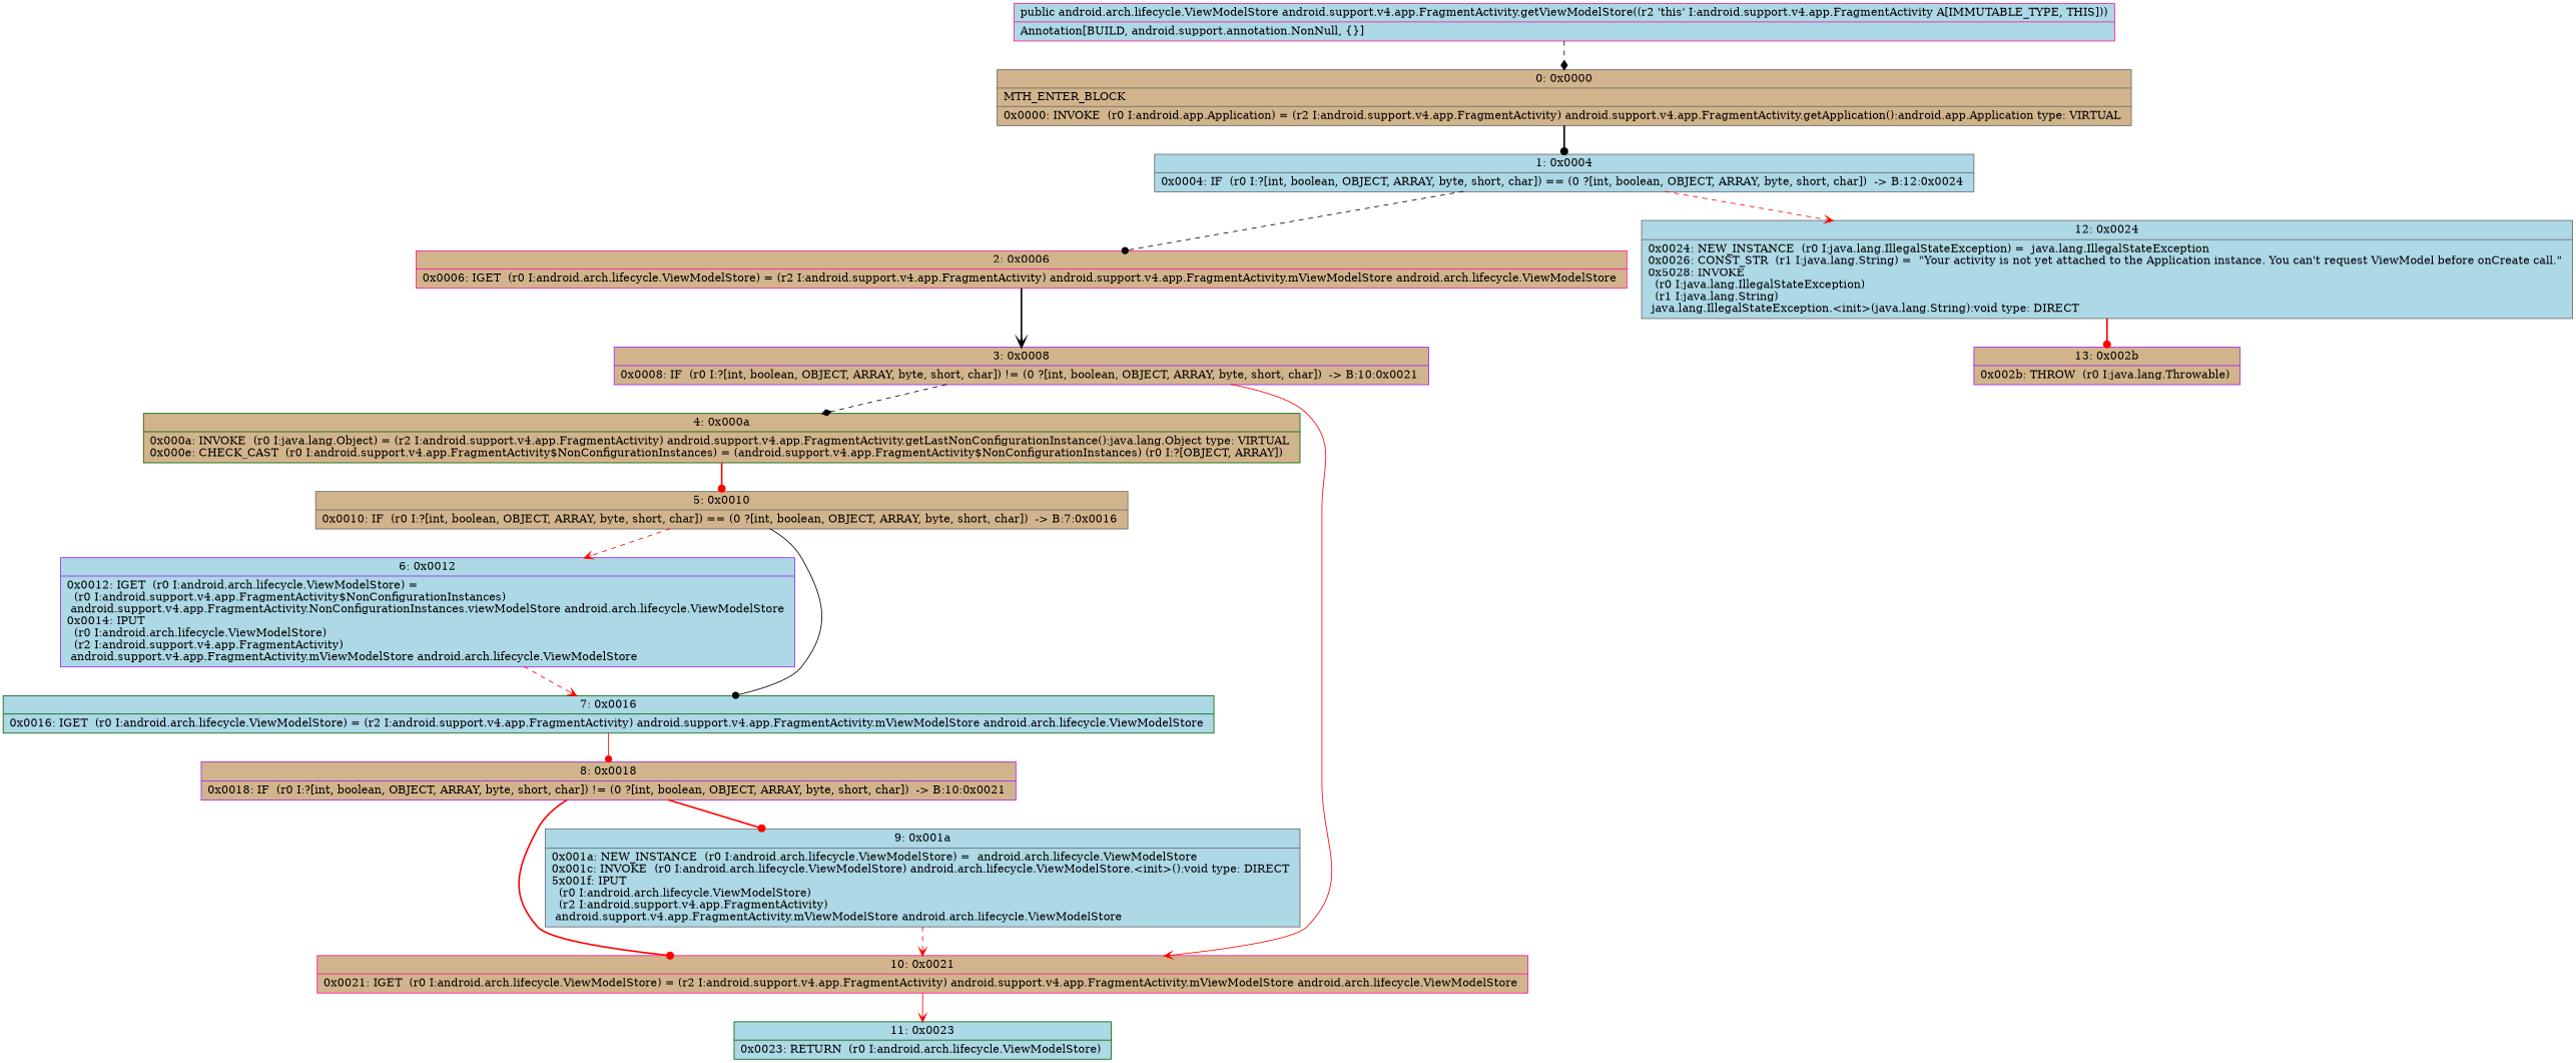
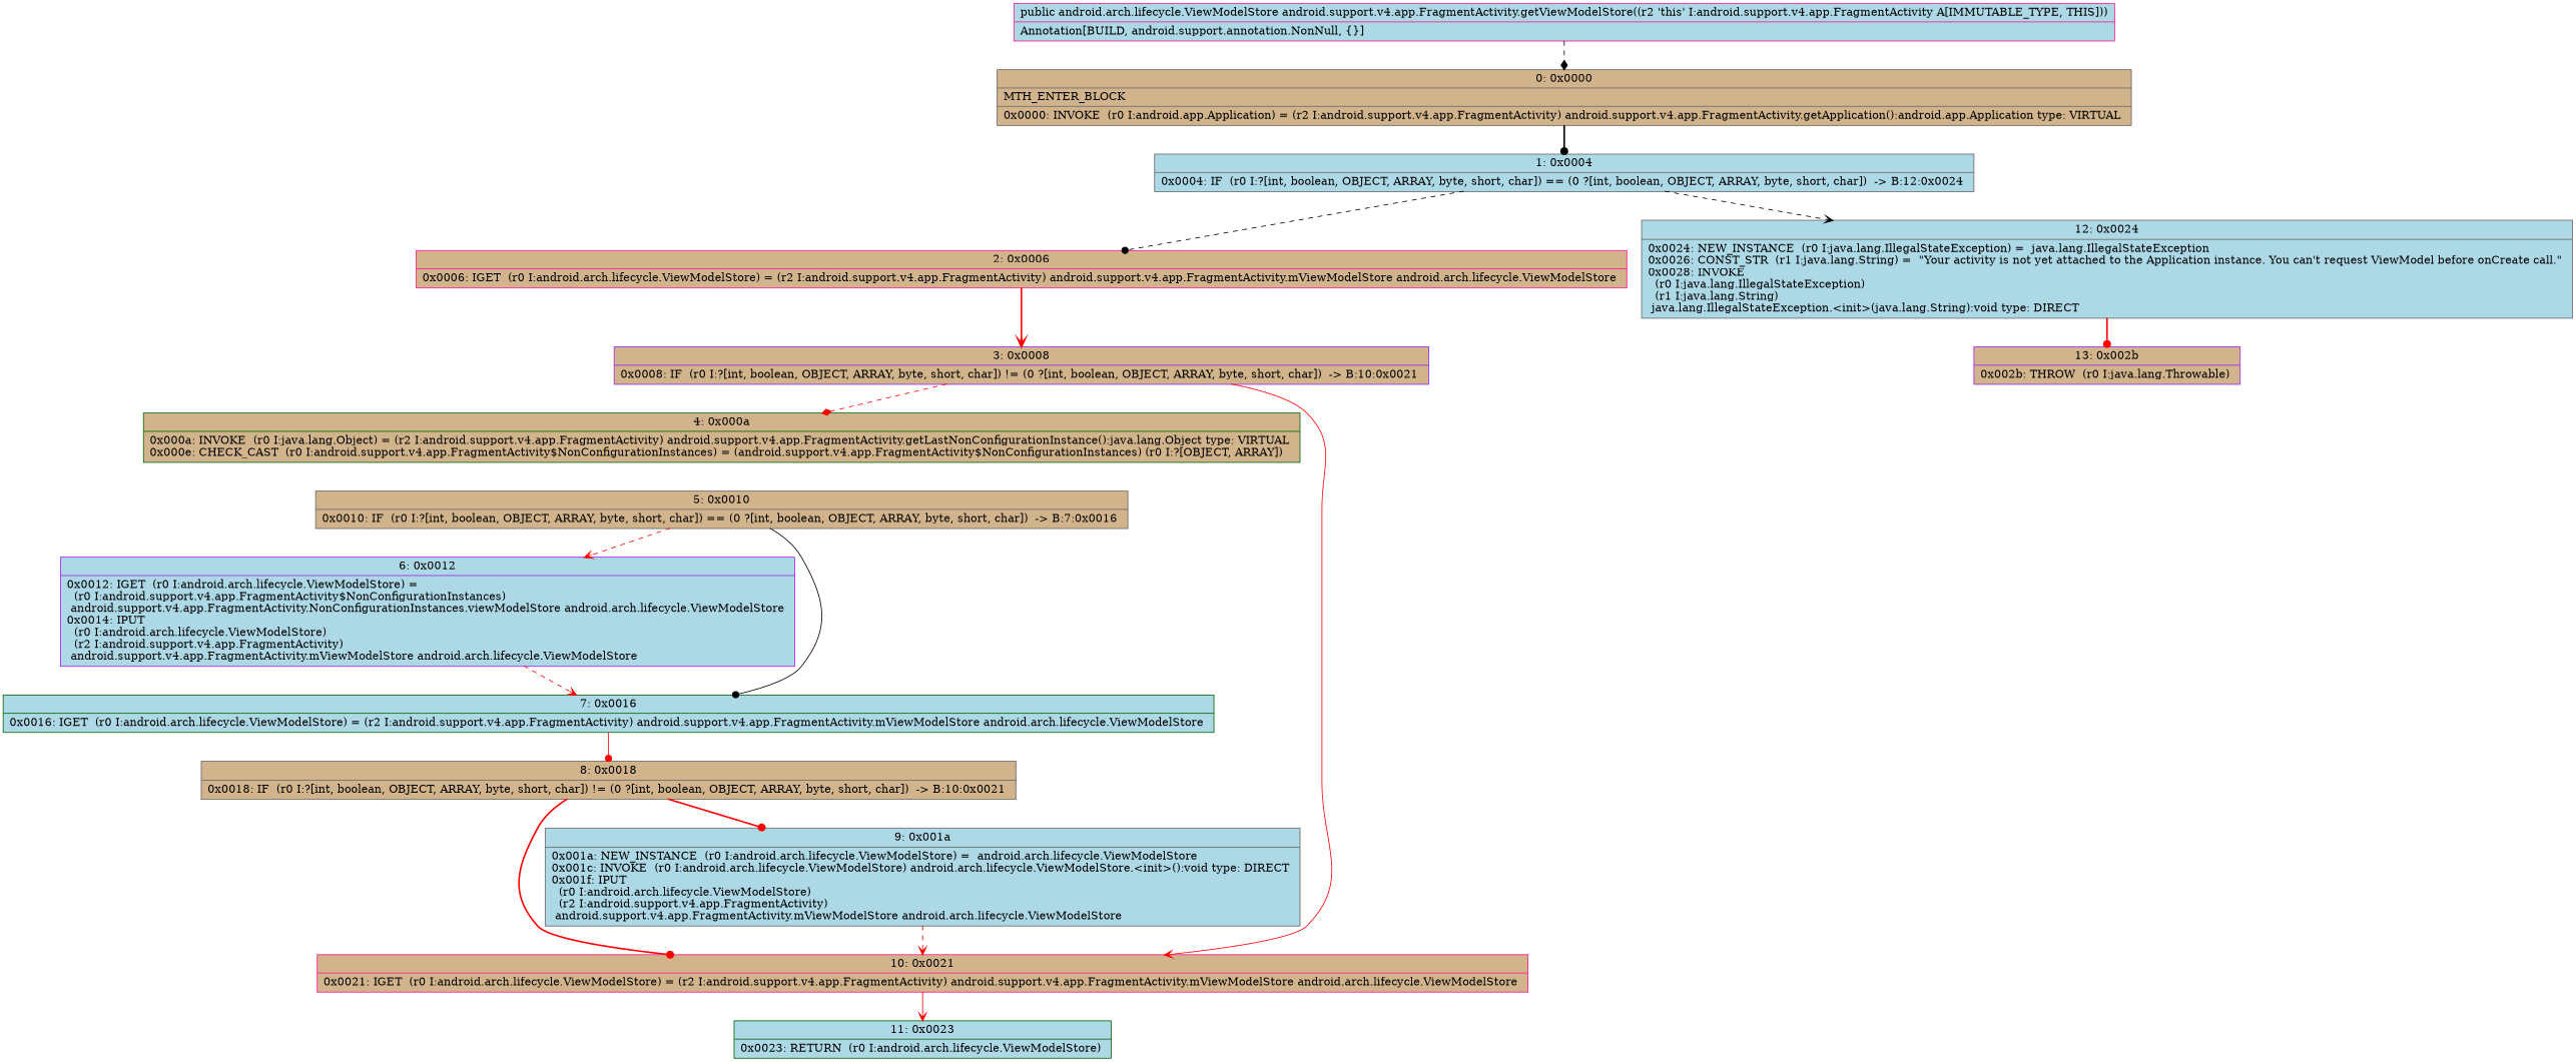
  digraph {
    node [color=gray40 fillcolor=tan shape=record style=filled]
    edge [arrowhead=dot color=red style=dashed]
    n1 [label="{0\:\ 0x0000|MTH_ENTER_BLOCK\l|0x0000: INVOKE  (r0 I:android.app.Application) = (r2 I:android.support.v4.app.FragmentActivity) android.support.v4.app.FragmentActivity.getApplication():android.app.Application type: VIRTUAL \l}"]
    n2 [fillcolor=lightblue label="{1\:\ 0x0004|0x0004: IF  (r0 I:?[int, boolean, OBJECT, ARRAY, byte, short, char]) == (0 ?[int, boolean, OBJECT, ARRAY, byte, short, char])  \-\> B:12:0x0024 \l}"]
    n3 [color=deeppink label="{2\:\ 0x0006|0x0006: IGET  (r0 I:android.arch.lifecycle.ViewModelStore) = (r2 I:android.support.v4.app.FragmentActivity) android.support.v4.app.FragmentActivity.mViewModelStore android.arch.lifecycle.ViewModelStore \l}"]
-   n4 [fillcolor=lightblue label="{12\:\ 0x0024|0x0024: NEW_INSTANCE  (r0 I:java.lang.IllegalStateException) =  java.lang.IllegalStateException \l0x0026: CONST_STR  (r1 I:java.lang.String) =  \"Your activity is not yet attached to the Application instance. You can't request ViewModel before onCreate call.\" \l0x5028: INVOKE  \l  (r0 I:java.lang.IllegalStateException)\l  (r1 I:java.lang.String)\l java.lang.IllegalStateException.\<init\>(java.lang.String):void type: DIRECT \l}"]
+   n4 [fillcolor=lightblue label="{12\:\ 0x0024|0x0024: NEW_INSTANCE  (r0 I:java.lang.IllegalStateException) =  java.lang.IllegalStateException \l0x0026: CONST_STR  (r1 I:java.lang.String) =  \"Your activity is not yet attached to the Application instance. You can't request ViewModel before onCreate call.\" \l0x0028: INVOKE  \l  (r0 I:java.lang.IllegalStateException)\l  (r1 I:java.lang.String)\l java.lang.IllegalStateException.\<init\>(java.lang.String):void type: DIRECT \l}"]
    n5 [color=purple label="{3\:\ 0x0008|0x0008: IF  (r0 I:?[int, boolean, OBJECT, ARRAY, byte, short, char]) != (0 ?[int, boolean, OBJECT, ARRAY, byte, short, char])  \-\> B:10:0x0021 \l}"]
    n6 [color=purple label="{13\:\ 0x002b|0x002b: THROW  (r0 I:java.lang.Throwable) \l}"]
    n7 [color=darkgreen label="{4\:\ 0x000a|0x000a: INVOKE  (r0 I:java.lang.Object) = (r2 I:android.support.v4.app.FragmentActivity) android.support.v4.app.FragmentActivity.getLastNonConfigurationInstance():java.lang.Object type: VIRTUAL \l0x000e: CHECK_CAST  (r0 I:android.support.v4.app.FragmentActivity$NonConfigurationInstances) = (android.support.v4.app.FragmentActivity$NonConfigurationInstances) (r0 I:?[OBJECT, ARRAY]) \l}"]
    n8 [color=deeppink label="{10\:\ 0x0021|0x0021: IGET  (r0 I:android.arch.lifecycle.ViewModelStore) = (r2 I:android.support.v4.app.FragmentActivity) android.support.v4.app.FragmentActivity.mViewModelStore android.arch.lifecycle.ViewModelStore \l}"]
    n9 [label="{5\:\ 0x0010|0x0010: IF  (r0 I:?[int, boolean, OBJECT, ARRAY, byte, short, char]) == (0 ?[int, boolean, OBJECT, ARRAY, byte, short, char])  \-\> B:7:0x0016 \l}"]
    n10 [color=darkgreen fillcolor=lightblue label="{11\:\ 0x0023|0x0023: RETURN  (r0 I:android.arch.lifecycle.ViewModelStore) \l}"]
    n11 [color=purple fillcolor=lightblue label="{6\:\ 0x0012|0x0012: IGET  (r0 I:android.arch.lifecycle.ViewModelStore) = \l  (r0 I:android.support.v4.app.FragmentActivity$NonConfigurationInstances)\l android.support.v4.app.FragmentActivity.NonConfigurationInstances.viewModelStore android.arch.lifecycle.ViewModelStore \l0x0014: IPUT  \l  (r0 I:android.arch.lifecycle.ViewModelStore)\l  (r2 I:android.support.v4.app.FragmentActivity)\l android.support.v4.app.FragmentActivity.mViewModelStore android.arch.lifecycle.ViewModelStore \l}"]
    n12 [color=darkgreen fillcolor=lightblue label="{7\:\ 0x0016|0x0016: IGET  (r0 I:android.arch.lifecycle.ViewModelStore) = (r2 I:android.support.v4.app.FragmentActivity) android.support.v4.app.FragmentActivity.mViewModelStore android.arch.lifecycle.ViewModelStore \l}"]
-   n13 [color=purple label="{8\:\ 0x0018|0x0018: IF  (r0 I:?[int, boolean, OBJECT, ARRAY, byte, short, char]) != (0 ?[int, boolean, OBJECT, ARRAY, byte, short, char])  \-\> B:10:0x0021 \l}"]
-   n14 [fillcolor=lightblue label="{9\:\ 0x001a|0x001a: NEW_INSTANCE  (r0 I:android.arch.lifecycle.ViewModelStore) =  android.arch.lifecycle.ViewModelStore \l0x001c: INVOKE  (r0 I:android.arch.lifecycle.ViewModelStore) android.arch.lifecycle.ViewModelStore.\<init\>():void type: DIRECT \l5x001f: IPUT  \l  (r0 I:android.arch.lifecycle.ViewModelStore)\l  (r2 I:android.support.v4.app.FragmentActivity)\l android.support.v4.app.FragmentActivity.mViewModelStore android.arch.lifecycle.ViewModelStore \l}"]
+   n13 [label="{8\:\ 0x0018|0x0018: IF  (r0 I:?[int, boolean, OBJECT, ARRAY, byte, short, char]) != (0 ?[int, boolean, OBJECT, ARRAY, byte, short, char])  \-\> B:10:0x0021 \l}"]
+   n14 [fillcolor=lightblue label="{9\:\ 0x001a|0x001a: NEW_INSTANCE  (r0 I:android.arch.lifecycle.ViewModelStore) =  android.arch.lifecycle.ViewModelStore \l0x001c: INVOKE  (r0 I:android.arch.lifecycle.ViewModelStore) android.arch.lifecycle.ViewModelStore.\<init\>():void type: DIRECT \l0x001f: IPUT  \l  (r0 I:android.arch.lifecycle.ViewModelStore)\l  (r2 I:android.support.v4.app.FragmentActivity)\l android.support.v4.app.FragmentActivity.mViewModelStore android.arch.lifecycle.ViewModelStore \l}"]
    n15 [color=deeppink fillcolor=lightblue label="{public android.arch.lifecycle.ViewModelStore android.support.v4.app.FragmentActivity.getViewModelStore((r2 'this' I:android.support.v4.app.FragmentActivity A[IMMUTABLE_TYPE, THIS]))  | Annotation[BUILD, android.support.annotation.NonNull, \{\}]\l}"]
    n1 -> n2 [color=black style=bold]
    n2 -> n3 [color=black]
-   n2 -> n4 [arrowhead=vee]
-   n3 -> n5 [arrowhead=vee color=black style=bold]
+   n2 -> n4 [arrowhead=vee color=black]
+   n3 -> n5 [arrowhead=vee style=bold]
    n4 -> n6 [style=bold]
-   n5 -> n7 [arrowhead=diamond color=black]
+   n5 -> n7 [arrowhead=diamond]
    n5 -> n8 [arrowhead=vee style=solid]
-   n7 -> n9 [style=bold]
    n8 -> n10 [arrowhead=vee style=solid]
    n9 -> n11 [arrowhead=vee]
    n9 -> n12 [color=black style=solid]
    n11 -> n12 [arrowhead=vee]
    n12 -> n13 [style=solid]
    n13 -> n8 [style=bold]
    n13 -> n14 [style=bold]
    n14 -> n8 [arrowhead=vee]
    n15 -> n1 [arrowhead=diamond color=black]
  }
